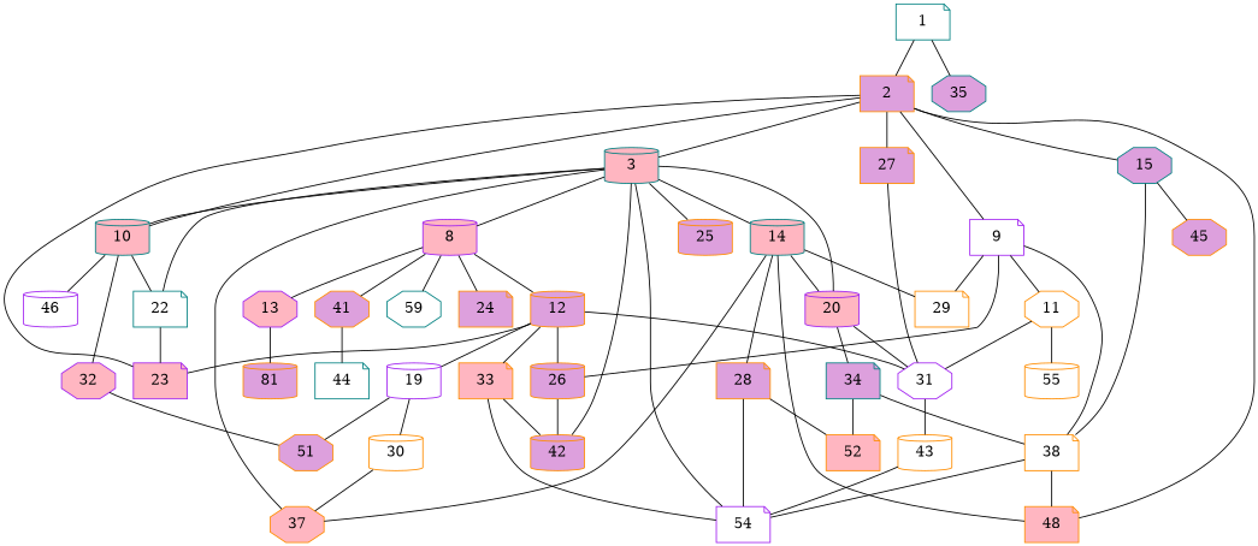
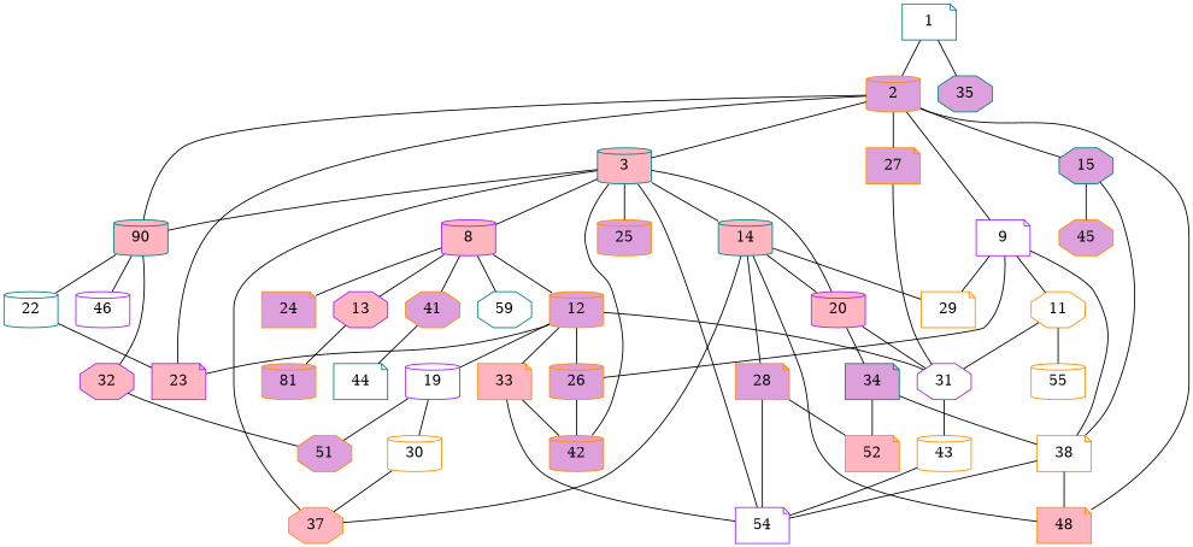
  graph {
    node [color=darkorange fillcolor=white shape=cylinder style=filled]
    1 [color=teal shape=note super="+18"]
-   2 [fillcolor=plum shape=note super="+7"]
+   2 [fillcolor=plum super="+7"]
    35 [color=teal fillcolor=plum shape=octagon]
    3 [color=teal fillcolor=lightpink super="+4+5+6"]
    9 [color=purple shape=note super="+39"]
-   10 [color=teal fillcolor=lightpink super="+36"]
+   10 [color=teal fillcolor=lightpink super="+36" label=90]
    15 [color=teal fillcolor=plum shape=octagon]
    23 [color=purple fillcolor=lightpink shape=note]
    27 [fillcolor=plum shape=note]
    48 [fillcolor=lightpink shape=note super="+58"]
    8 [color=purple fillcolor=lightpink]
    14 [color=teal fillcolor=lightpink super="+17"]
    20 [color=purple fillcolor=lightpink super="+47"]
-   22 [color=teal shape=note]
+   22 [color=teal]
    25 [fillcolor=plum]
    37 [fillcolor=lightpink shape=octagon]
    42 [fillcolor=plum]
    54 [color=purple shape=note]
    11 [shape=octagon]
    26 [fillcolor=plum]
    29 [shape=note]
    38 [shape=note]
    32 [color=purple fillcolor=lightpink shape=octagon]
    46 [color=purple]
    45 [fillcolor=plum shape=octagon]
    31 [color=purple shape=octagon]
    12 [fillcolor=plum super="+56"]
    13 [color=purple fillcolor=lightpink shape=octagon]
    24 [fillcolor=plum shape=note]
    41 [fillcolor=plum shape=octagon]
    59 [color=teal shape=octagon]
    28 [fillcolor=plum shape=note]
    34 [color=teal fillcolor=plum shape=note]
    19 [color=purple]
    33 [fillcolor=lightpink shape=note]
    n36 [fillcolor=plum label=81]
    44 [color=teal shape=note]
    55
    51 [fillcolor=plum shape=octagon]
    43 [super="+60"]
    30
    52 [fillcolor=lightpink shape=note]
    1 -- 2
    1 -- 35
    2 -- 3
    2 -- 9
    2 -- 10
    2 -- 15
    2 -- 23
    2 -- 27
    2 -- 48
    3 -- 10
    3 -- 8
    3 -- 14 [weight=2]
    3 -- 20
-   3 -- 22
    3 -- 25
    3 -- 37 [weight=2]
    3 -- 42
    3 -- 54
    9 -- 11
    9 -- 26
    9 -- 29
    9 -- 38
    10 -- 22
    10 -- 32
    10 -- 46
    15 -- 38
    15 -- 45
    27 -- 31
    8 -- 12
    8 -- 13
    8 -- 24
    8 -- 41
    8 -- 59
    14 -- 48
    14 -- 20
    14 -- 37
    14 -- 29
    14 -- 28
    20 -- 31 [weight=2]
    20 -- 34
    22 -- 23
    11 -- 31
    11 -- 55
    26 -- 42
    38 -- 48
    38 -- 54
    32 -- 51
    31 -- 43
    12 -- 23
    12 -- 26
    12 -- 31
    12 -- 19
    12 -- 33
    13 -- n36
    41 -- 44
    28 -- 54
    28 -- 52
    34 -- 38
    34 -- 52
    19 -- 51
    19 -- 30
    33 -- 42
    33 -- 54
    43 -- 54
    30 -- 37
  }
